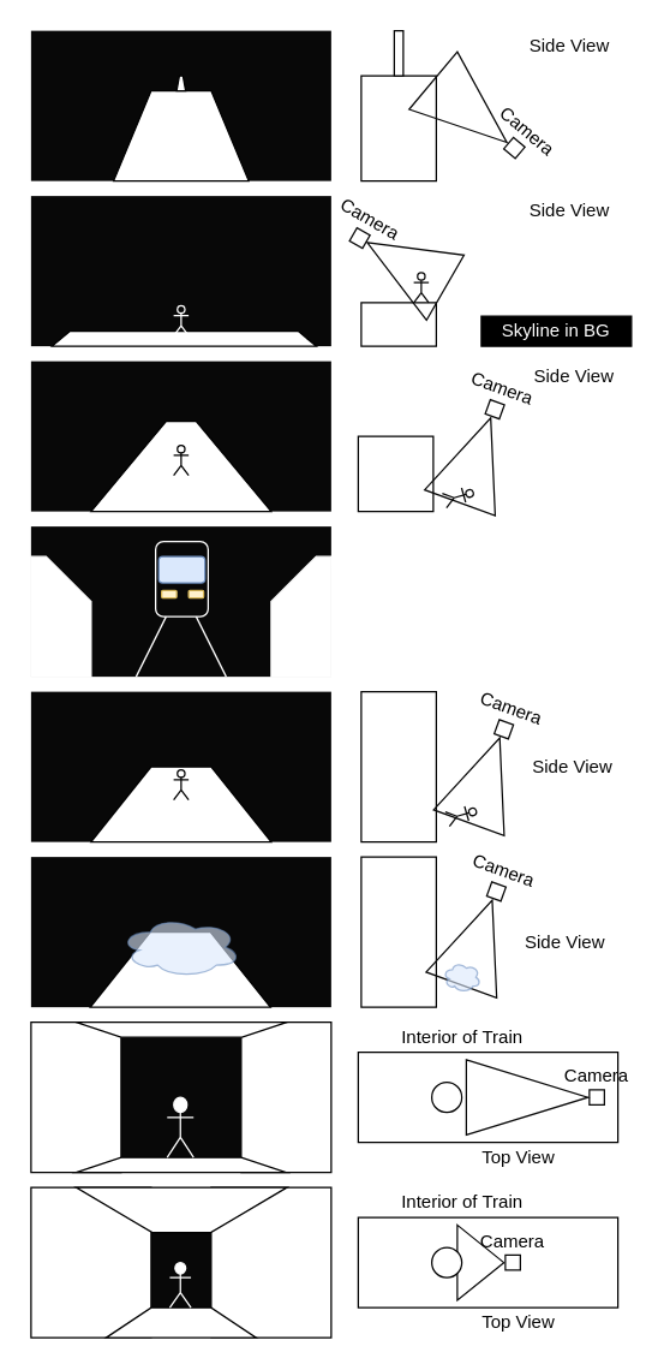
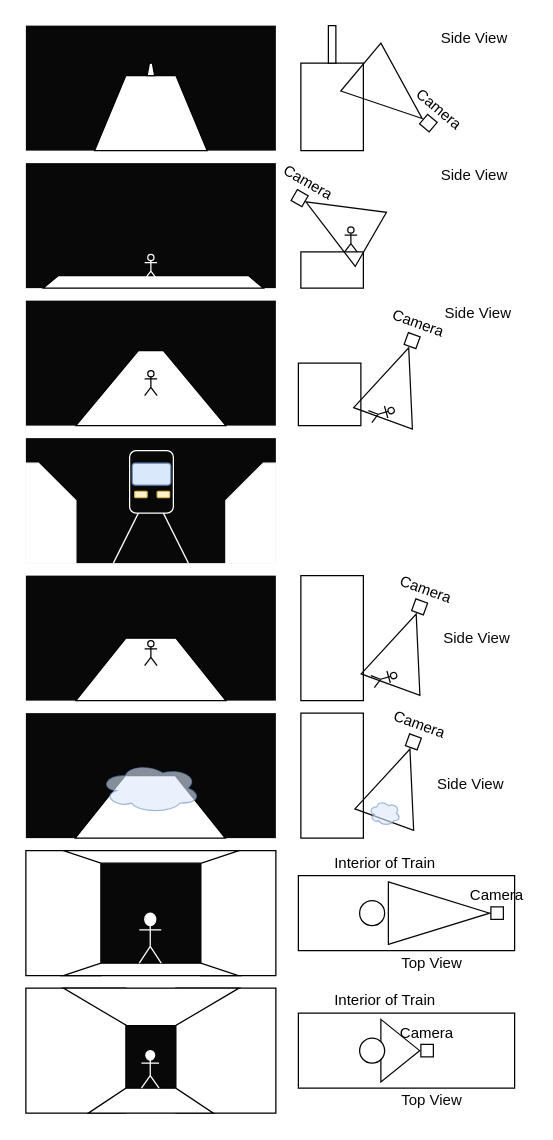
  <mxCell id="0" />
  <mxCell id="1" parent="0" />
  <mxCell id="2" value="" style="rounded=0;whiteSpace=wrap;html=1;fillColor=#080808;strokeColor=none;" vertex="1" parent="1"><mxGeometry y="680" width="200" height="100" as="geometry" x="20" /></mxCell>
  <mxCell id="3" value="" style="rounded=0;whiteSpace=wrap;html=1;strokeColor=#000000;fillColor=#FFFFFF;fontColor=#FFFFFF;" vertex="1" parent="1"><mxGeometry y="680" width="60" height="100" as="geometry" x="20" /></mxCell>
  <mxCell id="4" value="" style="rounded=0;whiteSpace=wrap;html=1;strokeColor=#000000;fillColor=#FFFFFF;fontColor=#FFFFFF;" vertex="1" parent="1"><mxGeometry x="160" y="680" width="60" height="100" as="geometry" /></mxCell>
  <mxCell id="5" value="" style="rounded=0;whiteSpace=wrap;html=1;fillColor=#080808;strokeColor=none;" vertex="1" parent="1"><mxGeometry width="200" height="100" as="geometry" x="20" y="20" /></mxCell>
  <mxCell id="6" value="" style="shape=trapezoid;perimeter=trapezoidPerimeter;whiteSpace=wrap;html=1;fixedSize=1;size=25;" vertex="1" parent="1"><mxGeometry x="75" y="60" width="90" height="60" as="geometry" /></mxCell>
  <mxCell id="7" value="" style="shape=trapezoid;perimeter=trapezoidPerimeter;whiteSpace=wrap;html=1;fixedSize=1;size=1.816;" vertex="1" parent="1"><mxGeometry x="117" y="50" width="6" height="10" as="geometry" /></mxCell>
  <mxCell id="8" value="" style="rounded=0;whiteSpace=wrap;html=1;fillColor=#080808;strokeColor=none;" vertex="1" parent="1"><mxGeometry y="130" width="200" height="100" as="geometry" x="20" /></mxCell>
  <mxCell id="9" value="" style="shape=trapezoid;perimeter=trapezoidPerimeter;whiteSpace=wrap;html=1;fixedSize=1;size=12;" vertex="1" parent="1"><mxGeometry x="34" y="220" width="176" height="10" as="geometry" /></mxCell>
  <mxCell id="10" value="" style="shape=umlActor;verticalLabelPosition=bottom;verticalAlign=top;html=1;outlineConnect=0;fillColor=#080808;strokeColor=#FFFFFF;" vertex="1" parent="1"><mxGeometry x="115" y="203" width="10" height="20" as="geometry" /></mxCell>
  <mxCell id="11" value="" style="rounded=0;whiteSpace=wrap;html=1;fillColor=#FFFFFF;" vertex="1" parent="1"><mxGeometry x="240" y="201" width="50" height="29" as="geometry" /></mxCell>
  <mxCell id="12" value="" style="shape=umlActor;verticalLabelPosition=bottom;verticalAlign=top;html=1;outlineConnect=0;strokeColor=#080808;fillColor=none;" vertex="1" parent="1"><mxGeometry x="275" y="181" width="10" height="20" as="geometry" /></mxCell>
  <mxCell id="13" value="" style="triangle;whiteSpace=wrap;html=1;strokeColor=#080808;fillColor=none;rotation=-150;" vertex="1" parent="1"><mxGeometry x="240" y="151" width="60" height="50" as="geometry" /></mxCell>
  <mxCell id="14" value="Camera" style="shape=parallelogram;perimeter=parallelogramPerimeter;whiteSpace=wrap;html=1;fixedSize=1;strokeColor=#080808;fillColor=none;rotation=30;size=0;labelPosition=center;verticalLabelPosition=top;align=center;verticalAlign=bottom;" vertex="1" parent="1"><mxGeometry x="234" y="153" width="10" height="10" as="geometry" /></mxCell>
  <mxCell id="15" value="" style="rounded=0;whiteSpace=wrap;html=1;fillColor=#080808;strokeColor=none;" vertex="1" parent="1"><mxGeometry y="350" width="200" height="100" as="geometry" x="20" /></mxCell>
  <mxCell id="16" value="" style="endArrow=none;html=1;strokeColor=#FFFFFF;" edge="1" parent="1"><mxGeometry width="50" height="50" relative="1" as="geometry"><mxPoint x="90" y="450" as="sourcePoint" /><mxPoint x="110" y="410" as="targetPoint" /></mxGeometry></mxCell>
  <mxCell id="17" value="" style="endArrow=none;html=1;strokeColor=#FFFFFF;" edge="1" parent="1"><mxGeometry width="50" height="50" relative="1" as="geometry"><mxPoint x="150" y="450" as="sourcePoint" /><mxPoint x="130" y="410" as="targetPoint" /></mxGeometry></mxCell>
  <mxCell id="18" value="" style="rounded=1;whiteSpace=wrap;html=1;fillColor=none;strokeColor=#FFFFFF;fontColor=#FFFFFF;" vertex="1" parent="1"><mxGeometry x="103" y="360" width="35" height="50" as="geometry" /></mxCell>
  <mxCell id="19" value="Camera" style="shape=parallelogram;perimeter=parallelogramPerimeter;whiteSpace=wrap;html=1;fixedSize=1;strokeColor=#080808;fillColor=none;rotation=40;size=0;labelPosition=center;verticalLabelPosition=top;align=center;verticalAlign=bottom;flipH=0;flipV=1;" vertex="1" parent="1"><mxGeometry x="337" y="93" width="10" height="10" as="geometry" /></mxCell>
  <mxCell id="20" value="" style="rounded=0;whiteSpace=wrap;html=1;fillColor=#FFFFFF;" vertex="1" parent="1"><mxGeometry x="240" y="50" width="50" height="70" as="geometry" /></mxCell>
  <mxCell id="21" value="" style="rounded=0;whiteSpace=wrap;html=1;fillColor=#FFFFFF;" vertex="1" parent="1"><mxGeometry x="262" width="6" height="30" as="geometry" y="20" /></mxCell>
  <mxCell id="22" value="" style="triangle;whiteSpace=wrap;html=1;strokeColor=#080808;fillColor=none;rotation=40;flipH=0;flipV=1;" vertex="1" parent="1"><mxGeometry x="280.47" y="48.71" width="64" height="50" as="geometry" /></mxCell>
  <mxCell id="23" value="Side View" style="text;html=1;strokeColor=none;fillColor=none;align=center;verticalAlign=middle;whiteSpace=wrap;rounded=0;fontColor=#080808;" vertex="1" parent="1"><mxGeometry x="344" width="70" height="20" as="geometry" y="20" /></mxCell>
  <mxCell id="24" value="Side View" style="text;html=1;strokeColor=none;fillColor=none;align=center;verticalAlign=middle;whiteSpace=wrap;rounded=0;fontColor=#080808;" vertex="1" parent="1"><mxGeometry x="344" y="130" width="70" height="20" as="geometry" /></mxCell>
  <mxCell id="25" value="" style="shape=card;whiteSpace=wrap;html=1;strokeColor=#FFFFFF;fillColor=#ffffff;fontColor=#080808;" vertex="1" parent="1"><mxGeometry x="180" y="370" width="40" height="80" as="geometry" /></mxCell>
  <mxCell id="26" value="" style="shape=card;whiteSpace=wrap;html=1;strokeColor=#FFFFFF;fillColor=#ffffff;fontColor=#080808;flipH=1;" vertex="1" parent="1"><mxGeometry y="370" width="40" height="80" as="geometry" x="20" /></mxCell>
  <mxCell id="27" value="" style="rounded=0;whiteSpace=wrap;html=1;fillColor=#080808;strokeColor=none;" vertex="1" parent="1"><mxGeometry y="240" width="200" height="100" as="geometry" x="20" /></mxCell>
  <mxCell id="28" value="" style="rounded=0;whiteSpace=wrap;html=1;fillColor=#FFFFFF;" vertex="1" parent="1"><mxGeometry x="238" y="290" width="50" height="50" as="geometry" /></mxCell>
  <mxCell id="29" value="" style="shape=umlActor;verticalLabelPosition=bottom;verticalAlign=top;html=1;outlineConnect=0;strokeColor=#080808;fillColor=none;rotation=74;" vertex="1" parent="1"><mxGeometry x="300" y="320" width="10" height="20" as="geometry" /></mxCell>
  <mxCell id="30" value="" style="triangle;whiteSpace=wrap;html=1;strokeColor=#080808;fillColor=none;rotation=-70;" vertex="1" parent="1"><mxGeometry x="286" y="281" width="60" height="50" as="geometry" /></mxCell>
  <mxCell id="31" value="Camera" style="shape=parallelogram;perimeter=parallelogramPerimeter;whiteSpace=wrap;html=1;fixedSize=1;strokeColor=#080808;fillColor=none;rotation=20;size=0;labelPosition=center;verticalLabelPosition=top;align=center;verticalAlign=bottom;" vertex="1" parent="1"><mxGeometry x="324" y="267" width="10" height="10" as="geometry" /></mxCell>
  <mxCell id="32" value="" style="shape=trapezoid;perimeter=trapezoidPerimeter;whiteSpace=wrap;html=1;fixedSize=1;fillColor=#ffffff;fontColor=#080808;size=50;" vertex="1" parent="1"><mxGeometry x="60" y="280" width="120" height="60" as="geometry" /></mxCell>
  <mxCell id="33" value="" style="shape=umlActor;verticalLabelPosition=bottom;verticalAlign=top;html=1;outlineConnect=0;strokeColor=#000000;fillColor=#ffffff;fontColor=#080808;" vertex="1" parent="1"><mxGeometry x="115" y="296" width="10" height="20" as="geometry" /></mxCell>
  <mxCell id="34" value="Side View" style="text;html=1;strokeColor=none;fillColor=none;align=center;verticalAlign=middle;whiteSpace=wrap;rounded=0;fontColor=#080808;" vertex="1" parent="1"><mxGeometry x="347" y="240" width="70" height="20" as="geometry" /></mxCell>
  <mxCell id="35" value="" style="rounded=0;whiteSpace=wrap;html=1;fillColor=#080808;strokeColor=none;" vertex="1" parent="1"><mxGeometry y="460" width="200" height="100" as="geometry" x="20" /></mxCell>
  <mxCell id="36" value="" style="shape=trapezoid;perimeter=trapezoidPerimeter;whiteSpace=wrap;html=1;fixedSize=1;fillColor=#ffffff;fontColor=#080808;size=40;" vertex="1" parent="1"><mxGeometry x="60" y="510" width="120" height="50" as="geometry" /></mxCell>
  <mxCell id="37" value="" style="shape=umlActor;verticalLabelPosition=bottom;verticalAlign=top;html=1;outlineConnect=0;strokeColor=#000000;fillColor=#ffffff;fontColor=#080808;" vertex="1" parent="1"><mxGeometry x="115" y="512" width="10" height="20" as="geometry" /></mxCell>
  <mxCell id="38" value="" style="rounded=0;whiteSpace=wrap;html=1;fillColor=#FFFFFF;" vertex="1" parent="1"><mxGeometry x="240" y="460" width="50" height="100" as="geometry" /></mxCell>
  <mxCell id="39" value="" style="shape=umlActor;verticalLabelPosition=bottom;verticalAlign=top;html=1;outlineConnect=0;strokeColor=#080808;fillColor=none;rotation=74;" vertex="1" parent="1"><mxGeometry x="302" y="532" width="10" height="20" as="geometry" /></mxCell>
  <mxCell id="40" value="" style="triangle;whiteSpace=wrap;html=1;strokeColor=#080808;fillColor=none;rotation=-70;" vertex="1" parent="1"><mxGeometry x="292" y="494" width="60" height="50" as="geometry" /></mxCell>
  <mxCell id="41" value="Camera" style="shape=parallelogram;perimeter=parallelogramPerimeter;whiteSpace=wrap;html=1;fixedSize=1;strokeColor=#080808;fillColor=none;rotation=20;size=0;labelPosition=center;verticalLabelPosition=top;align=center;verticalAlign=bottom;" vertex="1" parent="1"><mxGeometry x="330" y="480" width="10" height="10" as="geometry" /></mxCell>
  <mxCell id="42" value="" style="rounded=0;whiteSpace=wrap;html=1;fillColor=#080808;strokeColor=none;" vertex="1" parent="1"><mxGeometry y="570" width="200" height="100" as="geometry" x="20" /></mxCell>
  <mxCell id="43" value="" style="shape=trapezoid;perimeter=trapezoidPerimeter;whiteSpace=wrap;html=1;fixedSize=1;fillColor=#ffffff;fontColor=#080808;size=40;" vertex="1" parent="1"><mxGeometry x="59.5" y="620" width="120" height="50" as="geometry" /></mxCell>
  <mxCell id="44" value="" style="ellipse;shape=cloud;whiteSpace=wrap;html=1;strokeColor=#6c8ebf;fillColor=#dae8fc;opacity=60;" vertex="1" parent="1"><mxGeometry x="79.5" y="610" width="80" height="40" as="geometry" /></mxCell>
  <mxCell id="45" value="" style="rounded=0;whiteSpace=wrap;html=1;fillColor=#FFFFFF;" vertex="1" parent="1"><mxGeometry x="240" y="570" width="50" height="100" as="geometry" /></mxCell>
  <mxCell id="46" value="" style="triangle;whiteSpace=wrap;html=1;strokeColor=#080808;fillColor=none;rotation=-70;" vertex="1" parent="1"><mxGeometry x="287" y="602" width="60" height="50" as="geometry" /></mxCell>
  <mxCell id="47" value="Camera" style="shape=parallelogram;perimeter=parallelogramPerimeter;whiteSpace=wrap;html=1;fixedSize=1;strokeColor=#080808;fillColor=none;rotation=20;size=0;labelPosition=center;verticalLabelPosition=top;align=center;verticalAlign=bottom;" vertex="1" parent="1"><mxGeometry x="325" y="588" width="10" height="10" as="geometry" /></mxCell>
  <mxCell id="48" value="" style="ellipse;shape=cloud;whiteSpace=wrap;html=1;strokeColor=#6c8ebf;fillColor=#dae8fc;opacity=60;" vertex="1" parent="1"><mxGeometry x="294.5" y="640" width="25" height="20" as="geometry" /></mxCell>
  <mxCell id="49" value="" style="rounded=1;whiteSpace=wrap;html=1;strokeColor=#d6b656;fillColor=#fff2cc;" vertex="1" parent="1"><mxGeometry x="125" y="392.5" width="10" height="5" as="geometry" /></mxCell>
  <mxCell id="50" value="" style="rounded=1;whiteSpace=wrap;html=1;strokeColor=#6c8ebf;fillColor=#dae8fc;" vertex="1" parent="1"><mxGeometry x="105.13" y="370" width="30.75" height="17.5" as="geometry" /></mxCell>
  <mxCell id="51" value="" style="rounded=1;whiteSpace=wrap;html=1;strokeColor=#d6b656;fillColor=#fff2cc;" vertex="1" parent="1"><mxGeometry x="107" y="392.5" width="10" height="5" as="geometry" /></mxCell>
- <mxCell id="52" value="Skyline in BG" style="rounded=0;whiteSpace=wrap;html=1;strokeColor=#000000;fillColor=#000000;fontColor=#FFFFFF;" vertex="1" parent="1"><mxGeometry x="320" y="210" width="100" height="20" as="geometry" /></mxCell>
  <mxCell id="53" value="" style="shape=trapezoid;perimeter=trapezoidPerimeter;whiteSpace=wrap;html=1;fixedSize=1;strokeColor=#000000;fontColor=#FFFFFF;fillColor=#FFFFFF;size=30;" vertex="1" parent="1"><mxGeometry x="50" y="770" width="140" height="10" as="geometry" /></mxCell>
  <mxCell id="54" value="" style="shape=trapezoid;perimeter=trapezoidPerimeter;whiteSpace=wrap;html=1;fixedSize=1;strokeColor=#000000;fontColor=#FFFFFF;fillColor=#FFFFFF;rotation=-180;size=30;" vertex="1" parent="1"><mxGeometry x="50" y="680" width="140.5" height="10" as="geometry" /></mxCell>
  <mxCell id="55" value="" style="rounded=0;whiteSpace=wrap;html=1;strokeColor=#000000;fillColor=#FFFFFF;fontColor=#FFFFFF;" vertex="1" parent="1"><mxGeometry x="238" y="700" width="173" height="60" as="geometry" /></mxCell>
  <mxCell id="56" value="" style="triangle;whiteSpace=wrap;html=1;strokeColor=#080808;fillColor=none;rotation=0;" vertex="1" parent="1"><mxGeometry x="310" y="705" width="81" height="50" as="geometry" /></mxCell>
  <mxCell id="57" value="Camera" style="shape=parallelogram;perimeter=parallelogramPerimeter;whiteSpace=wrap;html=1;fixedSize=1;strokeColor=#080808;fillColor=none;rotation=0;size=0;labelPosition=center;verticalLabelPosition=top;align=center;verticalAlign=bottom;" vertex="1" parent="1"><mxGeometry x="392" y="725" width="10" height="10" as="geometry" /></mxCell>
  <mxCell id="58" value="Interior of Train" style="text;html=1;strokeColor=none;fillColor=none;align=center;verticalAlign=middle;whiteSpace=wrap;rounded=0;" vertex="1" parent="1"><mxGeometry x="239.5" y="680" width="135" height="20" as="geometry" /></mxCell>
  <mxCell id="59" value="" style="shape=umlActor;verticalLabelPosition=bottom;verticalAlign=top;html=1;outlineConnect=0;fillColor=#FFFFFF;fontColor=#000000;strokeColor=#FFFFFF;" vertex="1" parent="1"><mxGeometry x="110.72" y="730" width="17.56" height="40" as="geometry" /></mxCell>
  <mxCell id="60" value="" style="ellipse;whiteSpace=wrap;html=1;fillColor=#FFFFFF;fontColor=#000000;" vertex="1" parent="1"><mxGeometry x="287" y="720" width="20" height="20" as="geometry" /></mxCell>
  <mxCell id="61" value="Side View" style="text;html=1;strokeColor=none;fillColor=none;align=center;verticalAlign=middle;whiteSpace=wrap;rounded=0;fontColor=#080808;" vertex="1" parent="1"><mxGeometry x="346" y="500" width="70" height="20" as="geometry" /></mxCell>
  <mxCell id="62" value="Side View" style="text;html=1;strokeColor=none;fillColor=none;align=center;verticalAlign=middle;whiteSpace=wrap;rounded=0;fontColor=#080808;" vertex="1" parent="1"><mxGeometry x="341" y="617" width="70" height="20" as="geometry" /></mxCell>
  <mxCell id="63" value="Top View" style="text;html=1;strokeColor=none;fillColor=none;align=center;verticalAlign=middle;whiteSpace=wrap;rounded=0;fontColor=#080808;" vertex="1" parent="1"><mxGeometry x="310" y="760" width="70" height="20" as="geometry" /></mxCell>
  <mxCell id="64" value="" style="rounded=0;whiteSpace=wrap;html=1;fillColor=#080808;strokeColor=none;" vertex="1" parent="1"><mxGeometry y="790" width="200" height="100" as="geometry" x="20" /></mxCell>
  <mxCell id="65" value="" style="rounded=0;whiteSpace=wrap;html=1;strokeColor=#000000;fillColor=#FFFFFF;fontColor=#FFFFFF;" vertex="1" parent="1"><mxGeometry y="790" width="80" height="100" as="geometry" x="20" /></mxCell>
  <mxCell id="66" value="" style="rounded=0;whiteSpace=wrap;html=1;strokeColor=#000000;fillColor=#FFFFFF;fontColor=#FFFFFF;" vertex="1" parent="1"><mxGeometry x="140" y="790" width="80" height="100" as="geometry" /></mxCell>
  <mxCell id="67" value="" style="shape=trapezoid;perimeter=trapezoidPerimeter;whiteSpace=wrap;html=1;fixedSize=1;strokeColor=#000000;fontColor=#FFFFFF;fillColor=#FFFFFF;size=30;" vertex="1" parent="1"><mxGeometry x="70" y="870" width="100" height="20" as="geometry" /></mxCell>
  <mxCell id="68" value="" style="shape=trapezoid;perimeter=trapezoidPerimeter;whiteSpace=wrap;html=1;fixedSize=1;strokeColor=#000000;fontColor=#FFFFFF;fillColor=#FFFFFF;rotation=-180;size=50.75;" vertex="1" parent="1"><mxGeometry x="50" y="790" width="140.5" height="30" as="geometry" /></mxCell>
  <mxCell id="69" value="" style="shape=umlActor;verticalLabelPosition=bottom;verticalAlign=top;html=1;outlineConnect=0;fillColor=#FFFFFF;fontColor=#000000;strokeColor=#FFFFFF;" vertex="1" parent="1"><mxGeometry x="112.44" y="840" width="14.12" height="30" as="geometry" /></mxCell>
  <mxCell id="70" value="" style="rounded=0;whiteSpace=wrap;html=1;strokeColor=#000000;fillColor=#FFFFFF;fontColor=#FFFFFF;" vertex="1" parent="1"><mxGeometry x="238" y="810" width="173" height="60" as="geometry" /></mxCell>
  <mxCell id="71" value="" style="triangle;whiteSpace=wrap;html=1;strokeColor=#080808;fillColor=none;rotation=0;" vertex="1" parent="1"><mxGeometry x="304" y="815" width="31" height="50" as="geometry" /></mxCell>
  <mxCell id="72" value="Camera" style="shape=parallelogram;perimeter=parallelogramPerimeter;whiteSpace=wrap;html=1;fixedSize=1;strokeColor=#080808;fillColor=none;rotation=0;size=0;labelPosition=center;verticalLabelPosition=top;align=center;verticalAlign=bottom;" vertex="1" parent="1"><mxGeometry x="336" y="835" width="10" height="10" as="geometry" /></mxCell>
  <mxCell id="73" value="Interior of Train" style="text;html=1;strokeColor=none;fillColor=none;align=center;verticalAlign=middle;whiteSpace=wrap;rounded=0;" vertex="1" parent="1"><mxGeometry x="239.5" y="790" width="135" height="20" as="geometry" /></mxCell>
  <mxCell id="74" value="" style="ellipse;whiteSpace=wrap;html=1;fillColor=#FFFFFF;fontColor=#000000;" vertex="1" parent="1"><mxGeometry x="287" y="830" width="20" height="20" as="geometry" /></mxCell>
  <mxCell id="75" value="Top View" style="text;html=1;strokeColor=none;fillColor=none;align=center;verticalAlign=middle;whiteSpace=wrap;rounded=0;fontColor=#080808;" vertex="1" parent="1"><mxGeometry x="310" y="870" width="70" height="20" as="geometry" /></mxCell>
